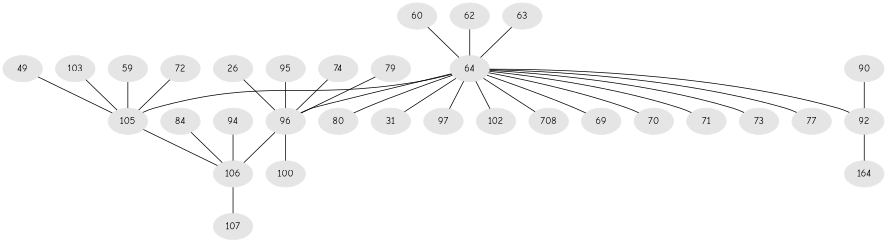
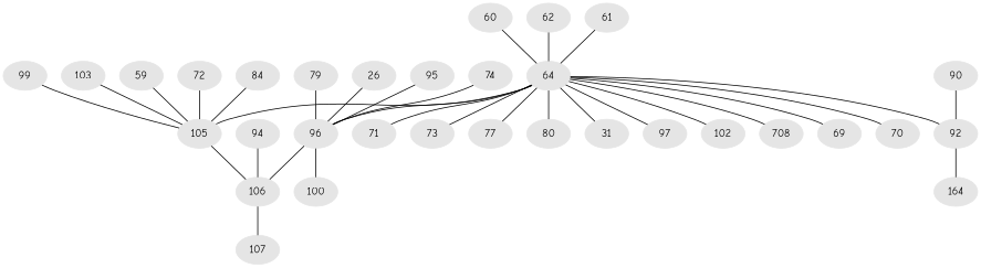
  graph {
    fontname="Comic Neue"
    node [color=gray90 fontname="Comic Neue" style=filled]
    edge [fontname="Comic Neue"]
    105 [super="+25+40+91"]
    106 [super="+84+66+82+83+87+89"]
    59
    60 [super="+16"]
    64 [super="+11+14+17+24+36+41+56+57"]
    69
    70 [super="+30"]
    71
    73 [super="+65"]
    77
    80
    n12 [label=31 super="+22+23"]
    92 [super="+19+44+48"]
    96 [super="+20+1+8+18+28+31"]
    97
    102 [super="+12"]
    n17 [label=708 super="+98+101"]
    62
-   63 [super="+55"]
+   63 [super="+55" label=61]
    n20 [label=164 super="+93"]
    100
    72
    74
    79 [super="+75"]
    n25 [label=84]
    n26 [label=26]
    90 [super="+68"]
    94 [super="+54+61+78"]
    107
    95 [super="+67"]
-   99 [label=49]
+   99
    103
    105 -- 106
    106 -- 107
    59 -- 105
    60 -- 64
    64 -- 105 [weight=4]
    64 -- 69
    64 -- 70
    64 -- 71
    64 -- 73
    64 -- 77
    64 -- 80
    64 -- n12
    64 -- 92 [weight=3]
    64 -- 96 [weight=3]
    64 -- 97
    64 -- 102
    64 -- n17
    92 -- n20
    96 -- 106 [weight=2]
    96 -- 100
    62 -- 64
    63 -- 64
    72 -- 105
    74 -- 96
    79 -- 96
-   n25 -- 106
+   n25 -- 105
    n26 -- 96
    90 -- 92
    94 -- 106 [weight=2]
    95 -- 96
    99 -- 105
    103 -- 105
  }
